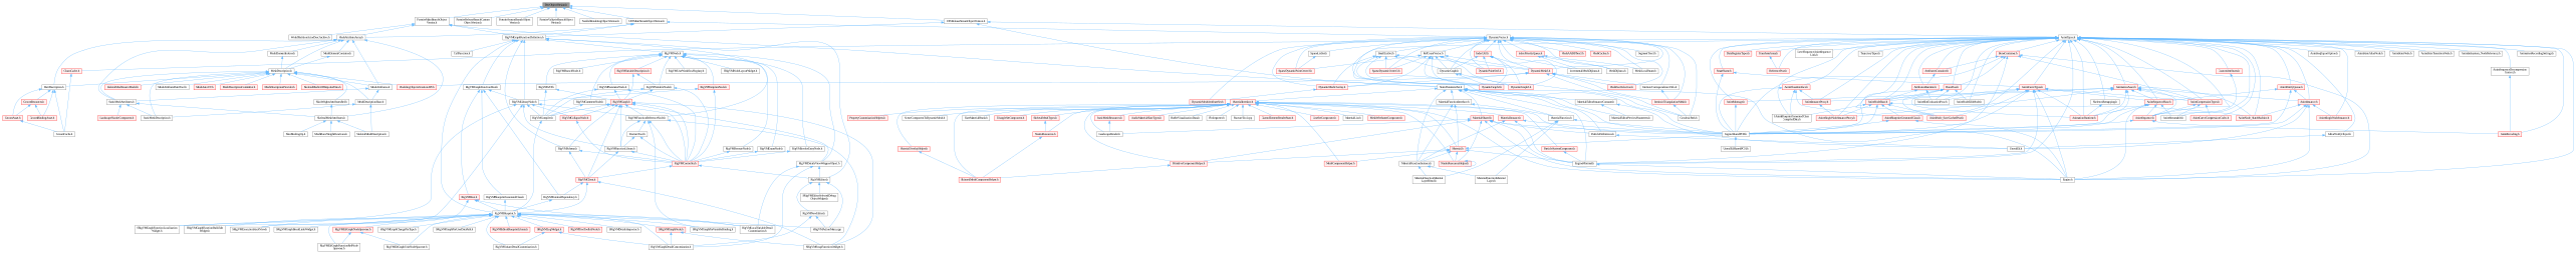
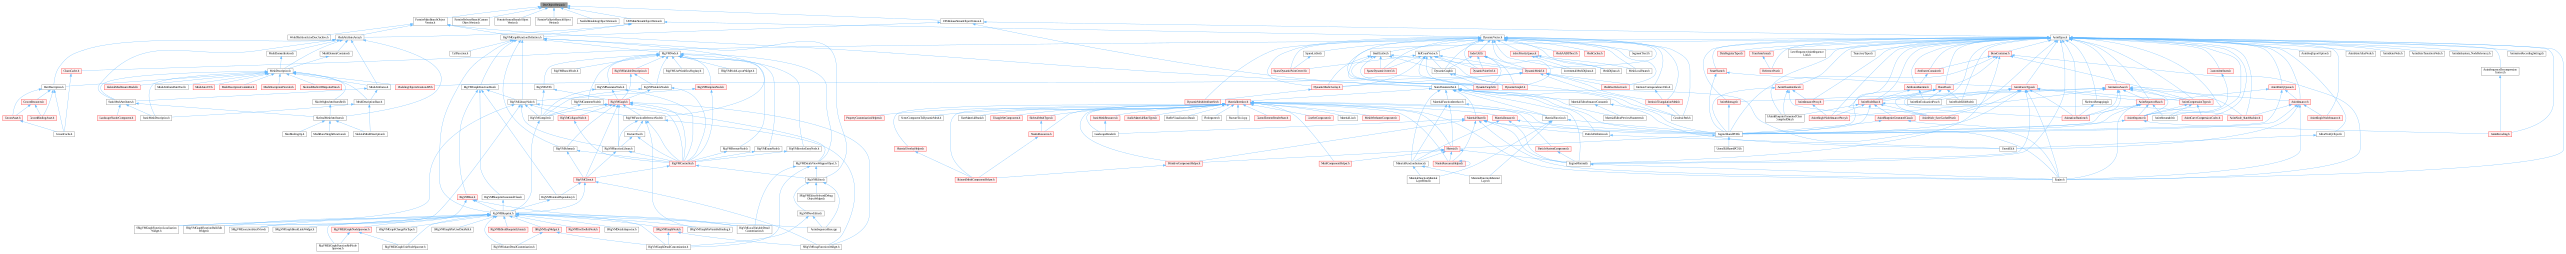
  digraph {
    fontname="Liberation Serif"
    node [color=grey40 fillcolor=white fontname="Liberation Serif" fontsize=10 shape=box style=filled]
    edge [color=steelblue1 dir=back fontname="Liberation Serif" fontsize=10 labelfontname=Helvetica labelfontsize=10 style=solid]
    n1 [color=gray40 fillcolor=grey60 fontcolor=black height=0.2 label="DevObjectVersion.h" width=0.4]
    n2 [height=0.2 label="FortniteMainBranchObject\lVersion.h" width=0.4]
    n3 [height=0.2 label="FortniteReleaseBranchCustom\lObjectVersion.h" width=0.4]
    n4 [height=0.2 label="FortniteSeasonBranchObject\lVersion.h" width=0.4]
    n5 [height=0.2 label="FortniteValkyrieBranchObject\lVersion.h" width=0.4]
    n6 [height=0.2 label="ParallelRenderingObjectVersion.h" width=0.4]
    n7 [height=0.2 label="UE5MainStreamObjectVersion.h" width=0.4]
    n8 [height=0.2 label="UE5ReleaseStreamObjectVersion.h" width=0.4]
    n9 [height=0.2 label="MeshAttributeArray.h" width=0.4]
    n10 [height=0.2 label="RigVMGraphFunctionDefinition.h" width=0.4]
    n11 [height=0.2 label="StaticParameterSet.h" width=0.4]
    n12 [height=0.2 label="WorldPartitionActorDescArchive.h" width=0.4]
    n13 [height=0.2 label="DynamicVector.h" width=0.4]
    n14 [height=0.2 label="AnimTypes.h" width=0.4]
    n15 [height=0.2 label="HairDescription.h" width=0.4]
    n16 [height=0.2 label="MeshAttributes.h" width=0.4]
    n17 [height=0.2 label="StaticMeshAttributes.h" width=0.4]
    n18 [height=0.2 label="SkeletalMeshAttributes.h" width=0.4]
    n19 [height=0.2 label="MeshDescription.h" width=0.4]
    n20 [height=0.2 label="MeshElementContainer.h" width=0.4]
    n21 [height=0.2 label="MeshElementIndexer.h" width=0.4]
    n22 [height=0.2 label="CallFunction.h" width=0.4]
    n23 [height=0.2 label="RigVMBlueprint.h" width=0.4]
    n24 [height=0.2 label="RigVMEditor.h" width=0.4]
    n25 [height=0.2 label="RigVMFunctionReferenceNode.h" width=0.4]
    n26 [height=0.2 label="RigVMGraphFunctionHost.h" width=0.4]
    n27 [height=0.2 label="RigVMLibraryNode.h" width=0.4]
    n28 [height=0.2 label="RigVMNode.h" width=0.4]
    n29 [height=0.2 label="RigVMSchema.h" width=0.4]
    n30 [height=0.2 label="Engine.h" width=0.4]
    n31 [height=0.2 label="EngineMinimal.h" width=0.4]
    n32 [height=0.2 label="EngineSharedPCH.h" width=0.4]
    n33 [height=0.2 label="MaterialEditorInstanceConstant.h" width=0.4]
    n34 [height=0.2 label="MaterialEditorPreviewParameters.h" width=0.4]
    n35 [height=0.2 label="MaterialFunction.h" width=0.4]
    n36 [height=0.2 label="MaterialFunctionInstance.h" width=0.4]
    n37 [height=0.2 label="MaterialFunctionInterface.h" width=0.4]
    n38 [color=red fillcolor="#FFF0F0" height=0.2 label="MaterialInterface.h" width=0.4]
    n39 [color=red fillcolor="#FFF0F0" height=0.2 label="MaterialShared.h" width=0.4]
    n40 [height=0.2 label="ParticleDefinitions.h" width=0.4]
    n41 [color=red fillcolor="#FFF0F0" height=0.2 label="GroomAsset.h" width=0.4]
    n42 [height=0.2 label="GroomCache.h" width=0.4]
    n43 [color=red fillcolor="#FFF0F0" height=0.2 label="GroomBindingAsset.h" width=0.4]
    n44 [color=red fillcolor="#FFF0F0" height=0.2 label="GroomResources.h" width=0.4]
    n45 [height=0.2 label="MeshDescriptionBase.h" width=0.4]
    n46 [height=0.2 label="StaticMeshDescription.h" width=0.4]
    n47 [color=red fillcolor="#FFF0F0" height=0.2 label="LandscapeNaniteComponent.h" width=0.4]
    n48 [height=0.2 label="SkeletalMeshDescription.h" width=0.4]
    n49 [height=0.2 label="MeshBoneWeightFunctions.h" width=0.4]
    n50 [height=0.2 label="SkinBindingOp.h" width=0.4]
    n51 [height=0.2 label="MeshAttributePaintTool.h" width=0.4]
    n52 [color=red fillcolor="#FFF0F0" height=0.2 label="MeshAutoUV.h" width=0.4]
    n53 [color=red fillcolor="#FFF0F0" height=0.2 label="MeshDescriptionCommitter.h" width=0.4]
    n54 [color=red fillcolor="#FFF0F0" height=0.2 label="MeshDescriptionProvider.h" width=0.4]
    n55 [color=red fillcolor="#FFF0F0" height=0.2 label="ModelingObjectsCreationAPI.h" width=0.4]
    n56 [color=red fillcolor="#FFF0F0" height=0.2 label="SkeletalMeshLODImporterData.h" width=0.4]
    n57 [color=red fillcolor="#FFF0F0" height=0.2 label="SkeletalMeshSourceModel.h" width=0.4]
    n58 [height=0.2 label="SkinWeightsAttributesRef.h" width=0.4]
    n59 [height=0.2 label="RigVMEdGraphFunctionRefNode\lSpawner.h" width=0.4]
    n60 [color=red fillcolor="#FFF0F0" height=0.2 label="RigVMEdGraphNodeSpawner.h" width=0.4]
    n61 [height=0.2 label="RigVMEdGraphUnitNodeSpawner.h" width=0.4]
    n62 [color=red fillcolor="#FFF0F0" height=0.2 label="RigVMEditorBlueprintLibrary.h" width=0.4]
    n63 [height=0.2 label="RigVMGraphDetailCustomization.h" width=0.4]
    n64 [height=0.2 label="RigVMLocalVariableDetail\lCustomization.h" width=0.4]
    n65 [color=red fillcolor="#FFF0F0" height=0.2 label="RigVMTreeToolkitNode.h" width=0.4]
    n66 [height=0.2 label="RigVMVariantDetailCustomization.h" width=0.4]
-   n67 [height=0.2 label="SRigVMActionMenu.cpp" width=0.4]
+   n67 [height=0.2 label="AnimSequenceBase.cpp" width=0.4]
    n68 [height=0.2 label="SRigVMDetailsInspector.h" width=0.4]
    n69 [height=0.2 label="SRigVMExecutionStackView.h" width=0.4]
    n70 [height=0.2 label="SRigVMGraphBreakLinksWidget.h" width=0.4]
    n71 [height=0.2 label="SRigVMGraphChangePinType.h" width=0.4]
    n72 [height=0.2 label="SRigVMGraphFunctionBulkEdit\lWidget.h" width=0.4]
    n73 [height=0.2 label="SRigVMGraphFunctionLocalization\lWidget.h" width=0.4]
    n74 [color=red fillcolor="#FFF0F0" height=0.2 label="SRigVMGraphNode.h" width=0.4]
    n75 [height=0.2 label="SRigVMGraphPinUserDataPath.h" width=0.4]
    n76 [height=0.2 label="SRigVMGraphPinVariableBinding.h" width=0.4]
    n77 [color=red fillcolor="#FFF0F0" height=0.2 label="SRigVMLogWidget.h" width=0.4]
    n78 [height=0.2 label="RigVMNewEditor.h" width=0.4]
    n79 [height=0.2 label="SRigVMEditorSelectedDebug\lObjectWidget.h" width=0.4]
    n80 [height=0.2 label="SRigVMSwapFunctionsWidget.h" width=0.4]
    n81 [height=0.2 label="FractureTool.h" width=0.4]
    n82 [color=red fillcolor="#FFF0F0" height=0.2 label="RigVMController.h" width=0.4]
    n83 [height=0.2 label="RigVMFunctionLibrary.h" width=0.4]
    n84 [height=0.2 label="RigVMExternalDependency.h" width=0.4]
    n85 [height=0.2 label="RigVMBlueprintGeneratedClass.h" width=0.4]
    n86 [color=red fillcolor="#FFF0F0" height=0.2 label="RigVMHost.h" width=0.4]
    n87 [color=red fillcolor="#FFF0F0" height=0.2 label="RigVMCollapseNode.h" width=0.4]
    n88 [height=0.2 label="RigVMCompiler.h" width=0.4]
    n89 [height=0.2 label="RigVMAST.h" width=0.4]
    n90 [height=0.2 label="RigVMDetailsViewWrapperObject.h" width=0.4]
    n91 [height=0.2 label="RigVMBranchNode.h" width=0.4]
    n92 [height=0.2 label="RigVMCommentNode.h" width=0.4]
    n93 [height=0.2 label="RigVMEnumNode.h" width=0.4]
    n94 [height=0.2 label="RigVMInvokeEntryNode.h" width=0.4]
    n95 [height=0.2 label="RigVMParameterNode.h" width=0.4]
    n96 [height=0.2 label="RigVMRerouteNode.h" width=0.4]
    n97 [color=red fillcolor="#FFF0F0" height=0.2 label="RigVMTemplateNode.h" width=0.4]
    n98 [height=0.2 label="RigVMUserWorkflowRegistry.h" width=0.4]
    n99 [color=red fillcolor="#FFF0F0" height=0.2 label="RigVMVariableDescription.h" width=0.4]
    n100 [height=0.2 label="RigVMVariableNode.h" width=0.4]
    n101 [height=0.2 label="SRigVMNodeLayoutWidget.h" width=0.4]
    n102 [color=red fillcolor="#FFF0F0" height=0.2 label="RigVMClient.h" width=0.4]
    n103 [color=red fillcolor="#FFF0F0" height=0.2 label="RigVMGraph.h" width=0.4]
    n104 [height=0.2 label="UnrealEdSharedPCH.h" width=0.4]
    n105 [height=0.2 label="UnrealEd.h" width=0.4]
    n106 [height=0.2 label="MaterialFunctionMaterial\lLayer.h" width=0.4]
    n107 [height=0.2 label="MaterialFunctionMaterial\lLayerBlend.h" width=0.4]
    n108 [color=red fillcolor="#FFF0F0" height=0.2 label="Material.h" width=0.4]
    n109 [color=red fillcolor="#FFF0F0" height=0.2 label="MeshComponentHelper.h" width=0.4]
    n110 [color=red fillcolor="#FFF0F0" height=0.2 label="NaniteResourcesHelper.h" width=0.4]
    n111 [color=red fillcolor="#FFF0F0" height=0.2 label="PrimitiveComponentHelper.h" width=0.4]
    n112 [color=red fillcolor="#FFF0F0" height=0.2 label="SkinnedMeshComponentHelper.h" width=0.4]
    n113 [color=red fillcolor="#FFF0F0" height=0.2 label="AudioMaterialSlateTypes.h" width=0.4]
    n114 [height=0.2 label="BufferVisualizationData.h" width=0.4]
    n115 [height=0.2 label="FbxImporter.h" width=0.4]
    n116 [height=0.2 label="FractureTool.cpp" width=0.4]
    n117 [color=red fillcolor="#FFF0F0" height=0.2 label="GizmoElementRenderState.h" width=0.4]
    n118 [height=0.2 label="LandscapeRender.h" width=0.4]
    n119 [color=red fillcolor="#FFF0F0" height=0.2 label="LineSetComponent.h" width=0.4]
    n120 [color=red fillcolor="#FFF0F0" height=0.2 label="MaterialInstance.h" width=0.4]
    n121 [height=0.2 label="MaterialList.h" width=0.4]
    n122 [color=red fillcolor="#FFF0F0" height=0.2 label="MaterialOverlayHelper.h" width=0.4]
    n123 [color=red fillcolor="#FFF0F0" height=0.2 label="MeshWireframeComponent.h" width=0.4]
    n124 [color=red fillcolor="#FFF0F0" height=0.2 label="NaniteResources.h" width=0.4]
    n125 [color=red fillcolor="#FFF0F0" height=0.2 label="ParticleSystemComponent.h" width=0.4]
    n126 [color=red fillcolor="#FFF0F0" height=0.2 label="PropertyCustomizationHelpers.h" width=0.4]
    n127 [height=0.2 label="SceneComponentToDynamicMesh.h" width=0.4]
    n128 [color=red fillcolor="#FFF0F0" height=0.2 label="SkeletalMeshTypes.h" width=0.4]
    n129 [height=0.2 label="SlateMaterialBrush.h" width=0.4]
    n130 [color=red fillcolor="#FFF0F0" height=0.2 label="StaticMeshResources.h" width=0.4]
    n131 [color=red fillcolor="#FFF0F0" height=0.2 label="TriangleSetComponent.h" width=0.4]
    n132 [height=0.2 label="DynamicGraph.h" width=0.4]
    n133 [color=red fillcolor="#FFF0F0" height=0.2 label="DynamicGraph2.h" width=0.4]
    n134 [color=red fillcolor="#FFF0F0" height=0.2 label="DynamicGraph3.h" width=0.4]
    n135 [color=red fillcolor="#FFF0F0" height=0.2 label="DynamicMesh3.h" width=0.4]
    n136 [color=red fillcolor="#FFF0F0" height=0.2 label="DynamicMeshOverlay.h" width=0.4]
    n137 [color=red fillcolor="#FFF0F0" height=0.2 label="DynamicMeshAttributeSet.h" width=0.4]
    n138 [height=0.2 label="GeodesicPath.h" width=0.4]
    n139 [height=0.2 label="IntrinsicCorrespondenceUtils.h" width=0.4]
    n140 [color=red fillcolor="#FFF0F0" height=0.2 label="IntrinsicTriangulationMesh.h" width=0.4]
    n141 [color=red fillcolor="#FFF0F0" height=0.2 label="MeshFaceSelection.h" width=0.4]
    n142 [color=red fillcolor="#FFF0F0" height=0.2 label="DynamicPointSet3.h" width=0.4]
    n143 [height=0.2 label="IncrementalMeshDijkstra.h" width=0.4]
    n144 [color=red fillcolor="#FFF0F0" height=0.2 label="IndexPriorityQueue.h" width=0.4]
    n145 [height=0.2 label="MeshDijkstra.h" width=0.4]
    n146 [height=0.2 label="MeshLocalParam.h" width=0.4]
    n147 [color=red fillcolor="#FFF0F0" height=0.2 label="IndexUtil.h" width=0.4]
    n148 [color=red fillcolor="#FFF0F0" height=0.2 label="MeshAABBTree3.h" width=0.4]
    n149 [color=red fillcolor="#FFF0F0" height=0.2 label="MeshCaches.h" width=0.4]
    n150 [height=0.2 label="RefCountVector.h" width=0.4]
    n151 [color=red fillcolor="#FFF0F0" height=0.2 label="SparseDynamicOctree3.h" width=0.4]
    n152 [color=red fillcolor="#FFF0F0" height=0.2 label="SparseDynamicPointOctree3.h" width=0.4]
    n153 [height=0.2 label="SegmentTree3.h" width=0.4]
    n154 [height=0.2 label="SmallListSet.h" width=0.4]
    n155 [height=0.2 label="SparseListSet.h" width=0.4]
    n156 [color=red fillcolor="#FFF0F0" height=0.2 label="AnimBlueprintGeneratedClass.h" width=0.4]
    n157 [color=red fillcolor="#FFF0F0" height=0.2 label="AnimClassInterface.h" width=0.4]
    n158 [color=red fillcolor="#FFF0F0" height=0.2 label="AnimInstanceProxy.h" width=0.4]
    n159 [color=red fillcolor="#FFF0F0" height=0.2 label="AnimSingleNodeInstanceProxy.h" width=0.4]
    n160 [height=0.2 label="IAnimBlueprintGeneratedClass\lCompiledData.h" width=0.4]
    n161 [color=red fillcolor="#FFF0F0" height=0.2 label="AnimCompressionTypes.h" width=0.4]
    n162 [color=red fillcolor="#FFF0F0" height=0.2 label="AnimCurveCompressionCodec.h" width=0.4]
    n163 [color=red fillcolor="#FFF0F0" height=0.2 label="AnimSequence.h" width=0.4]
    n164 [color=red fillcolor="#FFF0F0" height=0.2 label="AnimEncoding.h" width=0.4]
    n165 [height=0.2 label="AnimStreamable.h" width=0.4]
    n166 [color=red fillcolor="#FFF0F0" height=0.2 label="AnimCurveTypes.h" width=0.4]
    n167 [color=red fillcolor="#FFF0F0" height=0.2 label="AnimNodeBase.h" width=0.4]
    n168 [color=red fillcolor="#FFF0F0" height=0.2 label="AnimNode_SaveCachedPose.h" width=0.4]
    n169 [color=red fillcolor="#FFF0F0" height=0.2 label="AnimNode_StateMachine.h" width=0.4]
    n170 [color=red fillcolor="#FFF0F0" height=0.2 label="AnimSequenceBase.h" width=0.4]
    n171 [color=red fillcolor="#FFF0F0" height=0.2 label="AnimationRuntime.h" width=0.4]
    n172 [height=0.2 label="AnimSlotEvaluationPose.h" width=0.4]
    n173 [color=red fillcolor="#FFF0F0" height=0.2 label="AnimInstance.h" width=0.4]
    n174 [color=red fillcolor="#FFF0F0" height=0.2 label="AnimSingleNodeInstance.h" width=0.4]
    n175 [color=red fillcolor="#FFF0F0" height=0.2 label="AnimMontage.h" width=0.4]
    n176 [height=0.2 label="AnimNodeEditMode.h" width=0.4]
    n177 [color=red fillcolor="#FFF0F0" height=0.2 label="AnimNotifyQueue.h" width=0.4]
    n178 [height=0.2 label="AnimSeqExportOption.h" width=0.4]
    n179 [height=0.2 label="AnimSequenceDecompression\lContext.h" width=0.4]
    n180 [height=0.2 label="AnimStateAliasNode.h" width=0.4]
    n181 [height=0.2 label="AnimStateNode.h" width=0.4]
    n182 [height=0.2 label="AnimStateTransitionNode.h" width=0.4]
    n183 [height=0.2 label="AnimSubsystem_NodeRelevancy.h" width=0.4]
    n184 [color=red fillcolor="#FFF0F0" height=0.2 label="AnimationAsset.h" width=0.4]
    n185 [height=0.2 label="AnimationRecordingSettings.h" width=0.4]
    n186 [color=red fillcolor="#FFF0F0" height=0.2 label="AttributesContainer.h" width=0.4]
    n187 [color=red fillcolor="#FFF0F0" height=0.2 label="AttributesRuntime.h" width=0.4]
    n188 [color=red fillcolor="#FFF0F0" height=0.2 label="BoneContainer.h" width=0.4]
    n189 [color=red fillcolor="#FFF0F0" height=0.2 label="BonePose.h" width=0.4]
    n190 [color=red fillcolor="#FFF0F0" height=0.2 label="ChaosCache.h" width=0.4]
    n191 [color=red fillcolor="#FFF0F0" height=0.2 label="CustomAttributes.h" width=0.4]
    n192 [color=red fillcolor="#FFF0F0" height=0.2 label="DataRegistryTypes.h" width=0.4]
    n193 [height=0.2 label="EditorNotifyObject.h" width=0.4]
    n194 [height=0.2 label="LevelSequenceAnimSequence\lLink.h" width=0.4]
    n195 [color=red fillcolor="#FFF0F0" height=0.2 label="ReferencePose.h" width=0.4]
    n196 [height=0.2 label="SkeletonRemapping.h" width=0.4]
    n197 [color=red fillcolor="#FFF0F0" height=0.2 label="SmartName.h" width=0.4]
    n198 [height=0.2 label="TrajectoryTypes.h" width=0.4]
    n199 [color=red fillcolor="#FFF0F0" height=0.2 label="TransformArray.h" width=0.4]
    n1 -> n2
    n1 -> n3
    n1 -> n4
    n1 -> n5
    n1 -> n6
    n1 -> n7
    n1 -> n8
    n2 -> n9
    n2 -> n10
    n2 -> n11
    n2 -> n12
    n7 -> n9
    n7 -> n10
    n7 -> n13
    n8 -> n10
    n8 -> n11
    n8 -> n14
    n9 -> n15
    n9 -> n16
    n9 -> n17
    n9 -> n18
    n9 -> n19
    n9 -> n20
    n9 -> n21
    n10 -> n22
    n10 -> n23
    n10 -> n24
    n10 -> n25
    n10 -> n26
    n10 -> n27
    n10 -> n28
    n10 -> n29
    n11 -> n30
    n11 -> n31
    n11 -> n32
    n11 -> n33
    n11 -> n34
    n11 -> n35
    n11 -> n36
    n11 -> n37
    n11 -> n38
    n11 -> n39
    n11 -> n40
    n13 -> n132
    n13 -> n133
    n13 -> n134
    n13 -> n135
    n13 -> n136
    n13 -> n137
    n13 -> n138
    n13 -> n139
    n13 -> n140
    n13 -> n141
    n13 -> n142
    n13 -> n143
    n13 -> n144
    n13 -> n145
    n13 -> n146
    n13 -> n147
    n13 -> n148
    n13 -> n149
    n13 -> n150
    n13 -> n151
    n13 -> n152
    n13 -> n153
    n13 -> n154
    n13 -> n155
    n14 -> n30
    n14 -> n31
    n14 -> n32
    n14 -> n156
    n14 -> n157
    n14 -> n158
    n14 -> n159
    n14 -> n160
    n14 -> n161
    n14 -> n162
    n14 -> n163
    n14 -> n164
    n14 -> n165
    n14 -> n166
    n14 -> n167
    n14 -> n168
    n14 -> n169
    n14 -> n170
    n14 -> n171
    n14 -> n172
    n14 -> n173
    n14 -> n174
    n14 -> n175
    n14 -> n176
    n14 -> n177
    n14 -> n178
    n14 -> n179
    n14 -> n180
    n14 -> n181
    n14 -> n182
    n14 -> n183
    n14 -> n184
    n14 -> n185
    n14 -> n186
    n14 -> n187
    n14 -> n188
    n14 -> n189
    n14 -> n190
    n14 -> n191
    n14 -> n192
    n14 -> n193
    n14 -> n194
    n14 -> n195
    n14 -> n196
    n14 -> n197
    n14 -> n198
    n14 -> n199
    n15 -> n41
    n15 -> n42
    n15 -> n43
    n15 -> n44
    n16 -> n17
    n16 -> n45
    n17 -> n18
    n17 -> n46
    n17 -> n47
    n18 -> n48
    n18 -> n49
    n18 -> n50
    n19 -> n15
    n19 -> n16
    n19 -> n17
    n19 -> n45
    n19 -> n46
    n19 -> n51
    n19 -> n52
    n19 -> n53
    n19 -> n54
    n19 -> n55
    n19 -> n56
    n19 -> n57
    n19 -> n58
    n20 -> n19
    n21 -> n19
    n23 -> n59
    n23 -> n60
    n23 -> n61
    n23 -> n62
    n23 -> n63
    n23 -> n64
    n23 -> n65
    n23 -> n66
    n23 -> n67
    n23 -> n68
    n23 -> n69
    n23 -> n70
    n23 -> n71
    n23 -> n72
    n23 -> n73
    n23 -> n74
    n23 -> n75
    n23 -> n76
    n23 -> n77
    n24 -> n67
    n24 -> n78
    n24 -> n79
    n25 -> n76
    n25 -> n80
    n25 -> n81
    n25 -> n82
    n25 -> n83
    n26 -> n27
    n26 -> n84
    n26 -> n85
    n26 -> n86
    n27 -> n25
    n27 -> n72
    n27 -> n73
    n27 -> n83
    n27 -> n87
    n27 -> n88
    n28 -> n89
    n28 -> n90
    n28 -> n91
    n28 -> n92
    n28 -> n93
    n28 -> n94
    n28 -> n95
    n28 -> n96
    n28 -> n97
    n28 -> n98
    n28 -> n99
    n28 -> n100
    n28 -> n101
    n29 -> n82
    n29 -> n102
    n31 -> n30
    n32 -> n104
    n33 -> n34
    n33 -> n105
    n35 -> n32
    n35 -> n106
    n35 -> n107
    n36 -> n106
    n36 -> n107
    n37 -> n35
    n37 -> n36
    n37 -> n108
    n38 -> n30
    n38 -> n32
    n38 -> n108
    n38 -> n109
    n38 -> n110
    n38 -> n111
    n38 -> n112
    n38 -> n113
    n38 -> n114
    n38 -> n115
    n38 -> n116
    n38 -> n117
    n38 -> n118
    n38 -> n119
    n38 -> n120
    n38 -> n121
    n38 -> n122
    n38 -> n123
    n38 -> n124
    n38 -> n125
    n38 -> n126
    n38 -> n127
    n38 -> n128
    n38 -> n129
    n38 -> n130
    n38 -> n131
    n39 -> n30
    n39 -> n31
    n39 -> n32
    n39 -> n40
    n39 -> n110
    n39 -> n111
    n39 -> n118
    n40 -> n105
    n41 -> n42
    n44 -> n41
    n44 -> n43
    n45 -> n46
    n45 -> n48
    n58 -> n18
    n60 -> n59
    n60 -> n61
    n74 -> n63
    n74 -> n80
    n77 -> n63
    n77 -> n66
    n78 -> n63
    n78 -> n67
    n81 -> n82
    n81 -> n83
    n82 -> n24
    n82 -> n102
    n83 -> n82
    n83 -> n102
    n84 -> n23
    n85 -> n23
    n86 -> n23
    n86 -> n64
    n86 -> n69
    n87 -> n82
    n88 -> n23
    n89 -> n88
    n89 -> n103
    n90 -> n24
    n90 -> n63
    n90 -> n64
    n92 -> n82
    n92 -> n88
    n93 -> n82
    n94 -> n82
    n95 -> n82
    n95 -> n88
    n95 -> n103
    n96 -> n82
    n97 -> n27
    n97 -> n82
    n99 -> n100
    n99 -> n103
    n100 -> n82
    n100 -> n88
    n100 -> n103
    n102 -> n23
    n102 -> n80
    n102 -> n84
    n103 -> n25
    n103 -> n29
    n103 -> n80
    n103 -> n82
    n103 -> n83
    n103 -> n87
    n103 -> n88
    n103 -> n90
    n103 -> n102
    n108 -> n31
-   n108 -> n32
+   n32 -> n108
    n108 -> n36
    n108 -> n109
    n108 -> n110
    n108 -> n111
    n110 -> n110
    n111 -> n112
    n120 -> n31
    n120 -> n32
    n120 -> n36
    n122 -> n112
    n124 -> n112
    n125 -> n31
    n128 -> n124
    n130 -> n118
    n132 -> n133
    n132 -> n134
    n135 -> n55
    n135 -> n136
    n135 -> n138
    n135 -> n139
    n135 -> n140
    n135 -> n141
    n136 -> n137
    n139 -> n140
    n140 -> n138
    n144 -> n143
    n144 -> n145
    n144 -> n146
    n147 -> n132
    n147 -> n133
    n147 -> n134
    n147 -> n135
    n147 -> n142
    n150 -> n132
    n150 -> n133
    n150 -> n134
    n150 -> n135
    n150 -> n136
    n150 -> n138
    n150 -> n142
    n150 -> n151
    n150 -> n152
    n154 -> n132
    n154 -> n133
    n154 -> n134
    n154 -> n135
    n154 -> n136
    n154 -> n151
    n155 -> n152
    n156 -> n30
    n156 -> n32
    n157 -> n32
    n157 -> n156
    n157 -> n158
    n157 -> n160
    n158 -> n159
    n161 -> n162
    n161 -> n163
    n161 -> n165
    n163 -> n32
    n163 -> n164
    n166 -> n30
    n166 -> n31
    n166 -> n32
    n166 -> n161
    n166 -> n167
    n166 -> n168
    n166 -> n170
    n166 -> n171
    n166 -> n172
    n167 -> n32
    n167 -> n156
    n167 -> n159
    n167 -> n160
    n167 -> n168
    n167 -> n169
    n170 -> n30
    n170 -> n32
    n170 -> n163
    n170 -> n165
    n170 -> n171
    n173 -> n30
    n173 -> n32
    n173 -> n105
    n173 -> n169
    n173 -> n174
    n175 -> n32
    n177 -> n32
    n177 -> n170
    n177 -> n173
    n179 -> n164
    n184 -> n32
    n184 -> n158
    n184 -> n159
    n184 -> n161
    n184 -> n163
    n184 -> n169
    n184 -> n170
    n184 -> n171
    n184 -> n173
    n184 -> n175
    n186 -> n187
    n187 -> n167
    n187 -> n172
    n188 -> n30
    n188 -> n31
    n188 -> n32
    n188 -> n161
    n188 -> n186
    n188 -> n189
    n189 -> n32
    n189 -> n167
    n189 -> n168
    n189 -> n171
    n189 -> n172
    n189 -> n176
    n190 -> n42
    n191 -> n163
    n193 -> n105
    n196 -> n171
    n197 -> n32
    n197 -> n166
    n199 -> n195
  }
